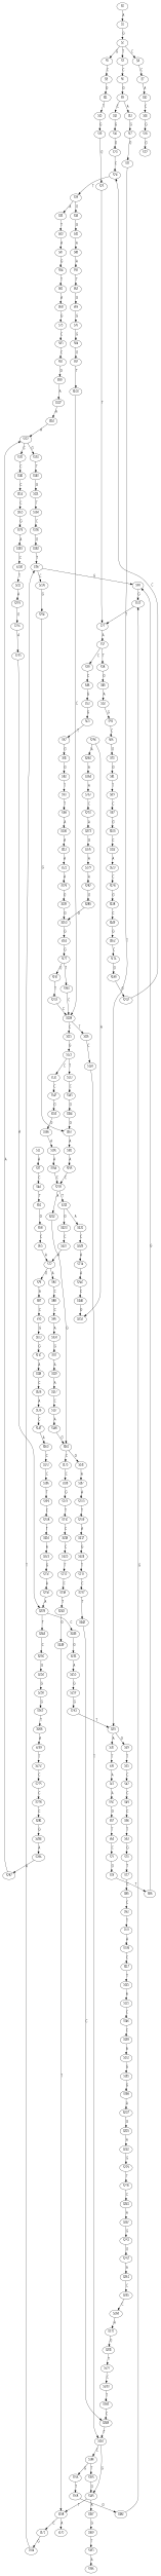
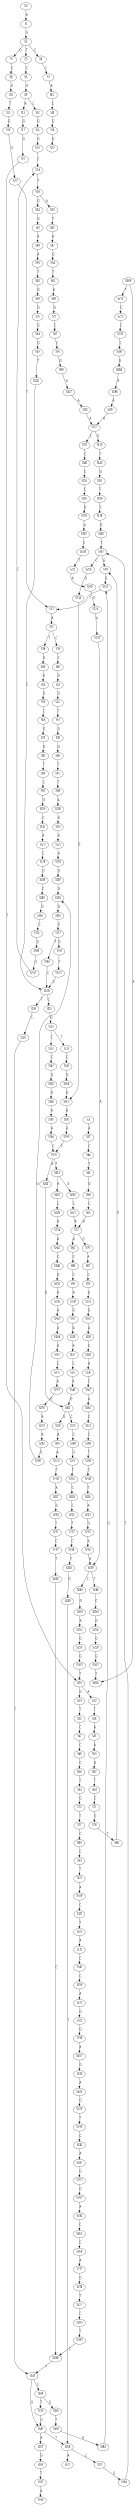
  strict digraph {
    fontname="Comic Neue"
    node [fontname="Comic Neue"]
    edge [fontname="Comic Neue"]
    S0
    S1
    S2
    S3
    S4
    S5
    S6
    S7
    S8
    S9
    S10
    S11
    S12
    S13
    S14
    S15
    S16
    S17
    S18
    S19
    S20
    S21
    S22
    S23
    S24
    S25
    S27
    S28
    S29
    S30
    S32
    S33
    S34
    S35
    S36
    S31
    S37
    S38
    S39
    S40
    S41
    S42
    S43
    S44
    S45
    S46
    S47
    S48
    S49
    S50
    S51
    S52
    S53
    S54
    S55
    S56
    S57
    S58
    S59
    S60
    S61
    S62
    S63
    S64
    S65
    S66
    S67
    S68
    S69
    S70
    S71
    S72
    S73
    S74
    S75
    S76
    S77
    S78
    S79
    S80
    S81
    S82
    S83
    S84
    S85
    S86
    S87
    S88
    S89
    S90
    S91
    S92
    S93
    S94
    S95
    S96
    S97
    S98
    S99
    S100
    S101
    S102
    S103
    S104
    S105
    S106
    S107
    S108
    S109
    S110
    S111
    S112
    S113
    S114
    S115
    S116
    S117
    S118
    S119
    S120
    S121
    S122
    S123
    S124
    S125
    S126
    S127
    S128
    S129
    S130
    S131
    S132
    S133
    S134
    S135
    S136
    S137
    S138
    S139
    S140
    S141
    S142
    S143
    S144
    S145
    S146
    S147
    S148
    S149
    S150
    S151
    S152
    S153
    S154
    S155
    S156
    S157
    S158
    S159
    S160
    S161
    S162
    S163
    S164
    S165
    S166
    S167
    S168
    S169
    S170
    S171
    S172
    S173
    S174
    S175
    S176
    S177
    S178
    S179
    S180
    S181
    S182
    S183
    S184
    S185
    S186
    S187
    S188
    S189
    S190
    S191
    S192
    S193
    S194
    S195
    S196
    S197
    S198
    S199
    S200
    S201
    S202
    S203
    S204
    S205
    S206
    S207
    S208
    S209
    S210
    S211
    S212
    S213
    S214
    S215
    S216
    S217
    S218
    S219
    S220
    S221
    S222
    S223
    S224
    S225
    S226
    S227
    S228
    S229
    S230
    S231
    S232
    S233
    S234
    S235
    S236
    S237
    S238
    S239
    S240
    S241
    S242
    S243
    S244
    S245
    S246
    S247
    S248
    S249
    S250
    S251
    S252
    S253
    S254
    S255
    S256
    S257
    S258
    S259
    S260
    S261
    S262
    S263
    S264
    S265
    S266
    n267 [label=S767]
    S268
    S269
    S270
    S271
    S272
    S273
    S274
    S275
    S276
    S277
    S278
    S279
    S280
    S281
    S282
    S283
    S284
    S285
    S286
    S287
    S0 -> S1 [label=A]
    S1 -> S2 [label=G]
    S2 -> S3 [label=T]
    S2 -> S4 [label=C]
    S2 -> S5 [label=G]
    S3 -> S6 [label=C]
    S4 -> S7 [label=C]
    S5 -> S8 [label=C]
    S6 -> S9 [label=G]
    S7 -> S10 [label=A]
    S8 -> S11 [label=G]
    S9 -> S12 [label=C]
    S9 -> S13 [label=A]
    S10 -> S14 [label=C]
    S11 -> S15 [label=T]
    S12 -> S16 [label=G]
    S13 -> S17 [label=G]
    S14 -> S18 [label=G]
    S15 -> S19 [label=G]
    S16 -> S20 [label=G]
    S17 -> S21 [label=G]
    S18 -> S22 [label=G]
    S19 -> S23 [label=G]
    S20 -> S24 [label=C]
    S21 -> S25 [label=T]
    S23 -> S27 [label=T]
    S24 -> S28 [label=T]
    S25 -> S29 [label=G]
    S25 -> S30 [label=A]
    S27 -> S32 [label=A]
    S28 -> S33 [label=A]
    S28 -> S34 [label=G]
    S29 -> S35 [label=T]
    S30 -> S36 [label=T]
    S32 -> S38 [label=T]
    S32 -> S39 [label=C]
    S33 -> S40 [label=T]
    S34 -> S41 [label=G]
    S35 -> S42 [label=C]
    S36 -> S43 [label=A]
    S31 -> S37 [label=A]
    S37 -> S44 [label=C]
    S38 -> S45 [label=G]
    S39 -> S46 [label=C]
    S40 -> S47 [label=A]
    S41 -> S48 [label=A]
    S42 -> S49 [label=C]
    S43 -> S50 [label=A]
    S44 -> S51 [label=T]
    S45 -> S52 [label=A]
    S46 -> S53 [label=G]
    S47 -> S54 [label=G]
    S48 -> S55 [label=A]
    S49 -> S56 [label=C]
    S50 -> S57 [label=G]
    S51 -> S58 [label=G]
    S52 -> S59 [label=G]
    S53 -> S60 [label=G]
    S54 -> S61 [label=T]
    S55 -> S62 [label=T]
    S56 -> S63 [label=T]
    S57 -> S64 [label=T]
    S58 -> S65 [label=C]
    S59 -> S66 [label=C]
    S60 -> S67 [label=T]
    S61 -> S68 [label=A]
    S62 -> S69 [label=G]
    S63 -> S70 [label=G]
    S64 -> S71 [label=C]
    S65 -> S72 [label=A]
    S66 -> S73 [label=G]
    S67 -> S74 [label=G]
    S68 -> S75 [label=G]
    S69 -> S76 [label=G]
    S70 -> S77 [label=T]
    S71 -> S78 [label=G]
    S72 -> S79 [label=G]
    S72 -> S80 [label=A]
    S73 -> S81 [label=G]
    S74 -> S82 [label=G]
    S75 -> S83 [label=C]
    S76 -> S84 [label=G]
    S77 -> S85 [label=C]
    S78 -> S86 [label=T]
    S79 -> S87 [label=A]
    S80 -> S88 [label=C]
    S81 -> S89 [label=T]
    S82 -> S90 [label=T]
    S83 -> S91 [label=C]
    S84 -> S92 [label=G]
    S85 -> S93 [label=C]
    S86 -> S94 [label=G]
    S87 -> S95 [label=C]
    S88 -> S96 [label=C]
    S89 -> S97 [label=C]
    S90 -> S98 [label=T]
    S91 -> S99 [label=G]
    S92 -> S100 [label=T]
    S93 -> S101 [label=T]
    S94 -> S102 [label=G]
    S95 -> S103 [label=G]
    S96 -> S104 [label=A]
    S97 -> S105 [label=G]
    S98 -> S106 [label=A]
    S99 -> S107 [label=A]
    S100 -> S108 [label=C]
    S101 -> S109 [label=A]
    S102 -> S27 [label=T]
    S103 -> S110 [label=G]
    S104 -> S111 [label=G]
    S105 -> S112 [label=C]
    S106 -> S113 [label=A]
    S107 -> S114 [label=A]
    S108 -> S115 [label=C]
    S108 -> S116 [label=T]
    S109 -> S117 [label=C]
    S110 -> S118 [label=A]
    S111 -> S119 [label=A]
    S112 -> S120 [label=A]
    S113 -> S121 [label=A]
    S114 -> S122 [label=A]
    S115 -> S123 [label=G]
    S116 -> S124 [label=C]
    S117 -> S125 [label=T]
    S118 -> S126 [label=C]
    S119 -> S127 [label=A]
    S120 -> S128 [label=C]
    S121 -> S129 [label=A]
    S122 -> S130 [label=G]
    S122 -> S131 [label=C]
    S123 -> S132 [label=C]
    S123 -> S133 [label=T]
    S124 -> S134 [label=T]
    S125 -> S135 [label=A]
    S126 -> S136 [label=A]
    S127 -> S137 [label=C]
    S128 -> S138 [label=G]
    S129 -> S139 [label=G]
    S130 -> S140 [label=T]
    S131 -> S141 [label=C]
    S132 -> S142 [label=C]
    S133 -> S143 [label=C]
    S134 -> S144 [label=C]
    S134 -> S145 [label=G]
    S135 -> S146 [label=C]
    S136 -> S147 [label=C]
    S137 -> S148 [label=A]
    S138 -> S149 [label=C]
    S139 -> S150 [label=G]
    S140 -> S151 [label=G]
    S141 -> S152 [label=C]
    S142 -> S153 [label=G]
    S143 -> S154 [label=G]
    S144 -> S155 [label=T]
    S144 -> S156 [label=G]
    S145 -> S157 [label=A]
    S145 -> S158 [label=T]
    S146 -> S159 [label=C]
    S147 -> S160 [label=A]
    S148 -> S161 [label=G]
    S149 -> S162 [label=G]
    S150 -> S163 [label=G]
    S151 -> S164 [label=T]
    S152 -> S165 [label=C]
    S153 -> S166 [label=G]
    S154 -> S167 [label=G]
    S155 -> S145 [label=G]
    S156 -> S168 [label=T]
    S157 -> S169 [label=G]
    S158 -> S170 [label=A]
    S158 -> S171 [label=C]
    S159 -> S172 [label=A]
    S160 -> S173 [label=C]
    S161 -> S174 [label=G]
    S161 -> S175 [label=C]
    S162 -> S176 [label=C]
    S163 -> S177 [label=G]
    S164 -> S178 [label=C]
    S165 -> S179 [label=G]
    S166 -> S180 [label=A]
    S167 -> S181 [label=A]
    S168 -> S182 [label=G]
    S169 -> S183 [label=T]
    S171 -> S184 [label=G]
    S172 -> S185 [label=G]
    S173 -> S186 [label=C]
    S174 -> S187 [label=A]
    S175 -> S188 [label=C]
    S176 -> S189 [label=G]
    S177 -> S190 [label=T]
    S177 -> S191 [label=G]
    S178 -> S192 [label=G]
    S179 -> S193 [label=A]
    S180 -> S194 [label=A]
    S181 -> S195 [label=A]
    S182 -> S102 [label=G]
    S183 -> S196 [label=A]
    S184 -> S197 [label=T]
    S185 -> S198 [label=G]
    S186 -> S199 [label=T]
    S187 -> S200 [label=A]
    S188 -> S201 [label=G]
    S189 -> S202 [label=G]
    S190 -> S108 [label=C]
    S191 -> S203 [label=T]
    S192 -> S197 [label=T]
    S193 -> S204 [label=C]
    S194 -> S205 [label=C]
    S195 -> S205 [label=C]
    S197 -> S94 [label=G]
    S197 -> S206 [label=C]
    S198 -> S207 [label=A]
    S199 -> S208 [label=C]
    S200 -> S209 [label=T]
    S201 -> S210 [label=T]
    S202 -> S24 [label=C]
    S203 -> S108 [label=C]
    S204 -> S211 [label=T]
    S205 -> S212 [label=A]
    S205 -> S213 [label=T]
    S206 -> S214 [label=G]
    S207 -> S215 [label=G]
    S208 -> S216 [label=T]
    S209 -> S217 [label=A]
    S210 -> S218 [label=C]
    S211 -> S219 [label=A]
    S212 -> S161 [label=G]
    S213 -> S220 [label=G]
    S213 -> S221 [label=A]
    S214 -> S167 [label=G]
    S215 -> S222 [label=A]
    S216 -> S223 [label=A]
    S217 -> S224 [label=G]
    S218 -> S225 [label=C]
    S219 -> S226 [label=G]
    S220 -> S227 [label=C]
    S221 -> S228 [label=C]
    S222 -> S229 [label=G]
    S223 -> S230 [label=G]
    S224 -> S231 [label=T]
    S225 -> S232 [label=T]
    S226 -> S233 [label=A]
    S227 -> S72 [label=A]
    S228 -> S234 [label=A]
    S229 -> S235 [label=T]
    S230 -> S236 [label=A]
    S231 -> S237 [label=C]
    S232 -> S238 [label=C]
    S233 -> S239 [label=A]
    S234 -> S240 [label=A]
    S235 -> S241 [label=C]
    S236 -> S239 [label=A]
    S237 -> S242 [label=T]
    S238 -> S243 [label=T]
    S239 -> S244 [label=T]
    S239 -> S245 [label=C]
    S240 -> S246 [label=C]
    S241 -> S247 [label=A]
    S242 -> S248 [label=C]
    S243 -> S249 [label=G]
    S244 -> S250 [label=C]
    S245 -> S251 [label=G]
    S246 -> S252 [label=G]
    S247 -> S253 [label=G]
    S248 -> S134 [label=T]
    S249 -> S158 [label=T]
    S250 -> S254 [label=G]
    S251 -> S255 [label=A]
-   S256 -> S252 [label=A]
+   S252 -> S256 [label=A]
    S253 -> S257 [label=G]
    S254 -> S258 [label=G]
    S255 -> S259 [label=G]
    S256 -> S260 [label=A]
    S257 -> S261 [label=A]
    S258 -> S262 [label=G]
    S259 -> S263 [label=G]
    S260 -> S264 [label=A]
    S261 -> S265 [label=C]
    S262 -> S266 [label=T]
    S263 -> S25 [label=T]
    S264 -> n267 [label=A]
    S265 -> S268 [label=C]
-   S266 -> S269 [label=A]
+   S269 -> S266 [label=A]
    n267 -> S270 [label=C]
    S268 -> S271 [label=A]
    S269 -> S272 [label=T]
    S270 -> S273 [label=A]
    S271 -> S274 [label=G]
    S272 -> S275 [label=C]
    S273 -> S276 [label=G]
    S274 -> S277 [label=T]
    S275 -> S278 [label=C]
    S276 -> S279 [label=A]
    S277 -> S280 [label=C]
    S278 -> S281 [label=C]
    S279 -> S282 [label=A]
    S280 -> S283 [label=T]
    S281 -> S284 [label=G]
    S282 -> S285 [label=G]
    S283 -> S248 [label=C]
    S284 -> S286 [label=A]
    S285 -> S150 [label=G]
    S286 -> S287 [label=A]
    S287 -> S122 [label=A]
  }
